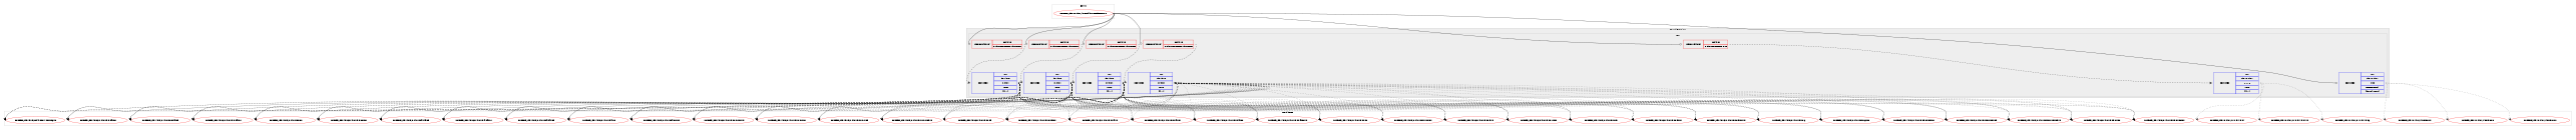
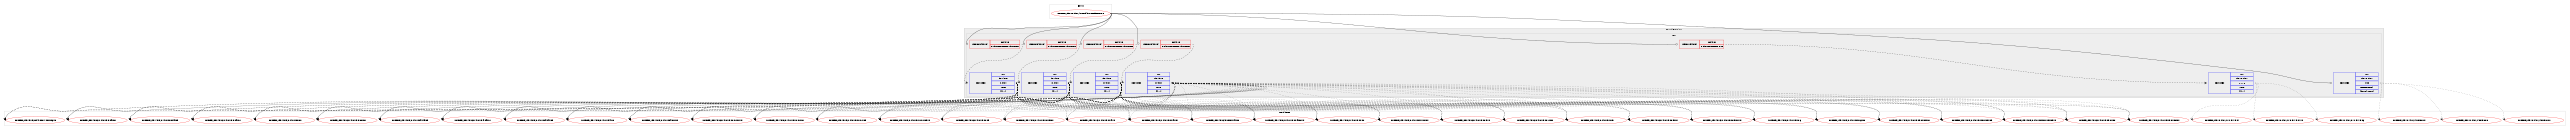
  digraph {
    compound=true
    concentrate=true
    fontname=Helvetica
    fontsize=10
    newrank=true
    rankdir=TB
    ranksep=1.5
    node [color=red fontname=Helvetica fontsize=10]
    edge [arrowhead=vee headport=w style=dotted tailport=e weight=100]
    n1 [label="portage://dev-python/importlib-metadata-8.5.0" width=4]
    n2 [color=blue label=<<TABLE BORDER="0" CELLBORDER="1" CELLSPACING="0" CELLPADDING="4" WIDTH="220"><TR><TD ROWSPAN="6" CELLPADDING="30">pack_dep</TD></TR><TR><TD WIDTH="110">run</TD></TR><TR><TD>dev-python</TD></TR><TR><TD>pypy3</TD></TR><TR><TD>none</TD></TR><TR><TD>[[],,,,]</TD></TR></TABLE>> shape=none]
    n3 [label=<<TABLE BORDER="0" CELLBORDER="1" CELLSPACING="0" CELLPADDING="4"><TR><TD ROWSPAN="3" CELLPADDING="10">use_conditional</TD></TR><TR><TD>positive</TD></TR><TR><TD>python_targets_pypy3</TD></TR></TABLE>> shape=none]
    n4 [color=blue label=<<TABLE BORDER="0" CELLBORDER="1" CELLSPACING="0" CELLPADDING="4" WIDTH="220"><TR><TD ROWSPAN="6" CELLPADDING="30">pack_dep</TD></TR><TR><TD WIDTH="110">run</TD></TR><TR><TD>dev-lang</TD></TR><TR><TD>python</TD></TR><TR><TD>none</TD></TR><TR><TD>[[],,,,]</TD></TR></TABLE>> shape=none]
    n5 [label=<<TABLE BORDER="0" CELLBORDER="1" CELLSPACING="0" CELLPADDING="4"><TR><TD ROWSPAN="3" CELLPADDING="10">use_conditional</TD></TR><TR><TD>positive</TD></TR><TR><TD>python_targets_python3_10</TD></TR></TABLE>> shape=none]
    n6 [color=blue label=<<TABLE BORDER="0" CELLBORDER="1" CELLSPACING="0" CELLPADDING="4" WIDTH="220"><TR><TD ROWSPAN="6" CELLPADDING="30">pack_dep</TD></TR><TR><TD WIDTH="110">run</TD></TR><TR><TD>dev-lang</TD></TR><TR><TD>python</TD></TR><TR><TD>none</TD></TR><TR><TD>[[],,,,]</TD></TR></TABLE>> shape=none]
    n7 [label=<<TABLE BORDER="0" CELLBORDER="1" CELLSPACING="0" CELLPADDING="4"><TR><TD ROWSPAN="3" CELLPADDING="10">use_conditional</TD></TR><TR><TD>positive</TD></TR><TR><TD>python_targets_python3_11</TD></TR></TABLE>> shape=none]
    n8 [color=blue label=<<TABLE BORDER="0" CELLBORDER="1" CELLSPACING="0" CELLPADDING="4" WIDTH="220"><TR><TD ROWSPAN="6" CELLPADDING="30">pack_dep</TD></TR><TR><TD WIDTH="110">run</TD></TR><TR><TD>dev-lang</TD></TR><TR><TD>python</TD></TR><TR><TD>none</TD></TR><TR><TD>[[],,,,]</TD></TR></TABLE>> shape=none]
    n9 [label=<<TABLE BORDER="0" CELLBORDER="1" CELLSPACING="0" CELLPADDING="4"><TR><TD ROWSPAN="3" CELLPADDING="10">use_conditional</TD></TR><TR><TD>positive</TD></TR><TR><TD>python_targets_python3_12</TD></TR></TABLE>> shape=none]
    n10 [color=blue label=<<TABLE BORDER="0" CELLBORDER="1" CELLSPACING="0" CELLPADDING="4" WIDTH="220"><TR><TD ROWSPAN="6" CELLPADDING="30">pack_dep</TD></TR><TR><TD WIDTH="110">run</TD></TR><TR><TD>dev-lang</TD></TR><TR><TD>python</TD></TR><TR><TD>none</TD></TR><TR><TD>[[],,,,]</TD></TR></TABLE>> shape=none]
    n11 [label=<<TABLE BORDER="0" CELLBORDER="1" CELLSPACING="0" CELLPADDING="4"><TR><TD ROWSPAN="3" CELLPADDING="10">use_conditional</TD></TR><TR><TD>positive</TD></TR><TR><TD>python_targets_python3_13</TD></TR></TABLE>> shape=none]
    n12 [color=blue label=<<TABLE BORDER="0" CELLBORDER="1" CELLSPACING="0" CELLPADDING="4" WIDTH="220"><TR><TD ROWSPAN="6" CELLPADDING="30">pack_dep</TD></TR><TR><TD WIDTH="110">run</TD></TR><TR><TD>dev-python</TD></TR><TR><TD>zipp</TD></TR><TR><TD>greaterequal</TD></TR><TR><TD>[[3,20],,,3.20]</TD></TR></TABLE>> shape=none]
    n13 [label="portage://dev-python/pypy3-7.3.17-r1" width=4]
    n14 [label="portage://dev-python/pypy3-7.3.17" width=4]
    n15 [label="portage://dev-python/pypy3-7.3.16" width=4]
    n16 [label="portage://dev-lang/python-3.13.0_rc2_p1" width=4]
    n17 [label="portage://dev-lang/python-3.13.0_rc2" width=4]
    n18 [label="portage://dev-lang/python-3.13.0_rc1_p3-r1" width=4]
    n19 [label="portage://dev-lang/python-3.13.0_rc1_p3" width=4]
    n20 [label="portage://dev-lang/python-3.13.0_rc1_p2" width=4]
    n21 [label="portage://dev-lang/python-3.12.6_p2" width=4]
    n22 [label="portage://dev-lang/python-3.12.6" width=4]
    n23 [label="portage://dev-lang/python-3.12.5_p1-r1" width=4]
    n24 [label="portage://dev-lang/python-3.12.5_p1" width=4]
    n25 [label="portage://dev-lang/python-3.12.5" width=4]
    n26 [label="portage://dev-lang/python-3.12.4_p3" width=4]
    n27 [label="portage://dev-lang/python-3.12.3-r1" width=4]
    n28 [label="portage://dev-lang/python-3.11.10_p1" width=4]
    n29 [label="portage://dev-lang/python-3.11.10" width=4]
    n30 [label="portage://dev-lang/python-3.11.9_p2-r1" width=4]
-   n31 [label="portage://dev-lang/python-3.11.9_p2" width=4]
+   n31 [label="portage://dev-lang/lang-3.11.9_p2" width=4]
    n32 [label="portage://dev-lang/python-3.11.9_p1" width=4]
    n33 [label="portage://dev-lang/python-3.11.9-r1" width=4]
    n34 [label="portage://dev-lang/python-3.10.15_p1" width=4]
    n35 [label="portage://dev-lang/python-3.10.15" width=4]
    n36 [label="portage://dev-lang/python-3.10.14_p3-r1" width=4]
    n37 [label="portage://dev-lang/python-3.10.14_p3" width=4]
    n38 [label="portage://dev-lang/python-3.10.14_p2" width=4]
    n39 [label="portage://dev-lang/python-3.10.14_p1-r1" width=4]
    n40 [label="portage://dev-lang/python-3.9.20_p1" width=4]
    n41 [label="portage://dev-lang/python-3.9.20" width=4]
    n42 [label="portage://dev-lang/python-3.9.19_p5" width=4]
    n43 [label="portage://dev-lang/python-3.9.19_p4" width=4]
    n44 [label="portage://dev-lang/python-3.9.19_p3" width=4]
    n45 [label="portage://dev-lang/python-3.8.20_p2" width=4]
    n46 [label="portage://dev-lang/python-3.8.20" width=4]
    n47 [label="portage://dev-lang/python-3.8.19_p4" width=4]
    n48 [label="portage://dev-lang/python-3.8.19_p3" width=4]
    n49 [label="portage://dev-lang/python-3.8.19_p2" width=4]
    n50 [label="portage://dev-lang/positive-2.7.18_p16-r2" width=4]
    n51 [label="portage://dev-python/zipp-3.20.2" width=4]
    n52 [label="portage://dev-python/zipp-3.20.1" width=4]
    n53 [label="portage://dev-python/zipp-3.20.0" width=4]
    subgraph cluster_1 {
      color=gray
      label=<<i>ebuild</i>>
      n1
    }
    subgraph cluster_2 {
      color=gray
      label=<<i>dependencies</i>>
      subgraph cluster_3 {
        color=gray
        fillcolor="#eeeeee"
        label=<<i>compile</i>>
        style=filled
      }
      subgraph cluster_4 {
        color=gray
        fillcolor="#eeeeee"
        label=<<i>compile and run</i>>
        style=filled
      }
      subgraph cluster_5 {
        color=gray
        fillcolor="#eeeeee"
        label=<<i>run</i>>
        style=filled
        subgraph sub_6 {
          color=gray
          fillcolor="#eeeeee"
          label=<<i>run</i>>
          style=filled
          n3
          subgraph sub_7 {
            color=gray
            fillcolor="#eeeeee"
            label=<<i>run</i>>
            style=filled
            n2
          }
        }
        subgraph sub_8 {
          color=gray
          fillcolor="#eeeeee"
          label=<<i>run</i>>
          style=filled
          n5
          subgraph sub_9 {
            color=gray
            fillcolor="#eeeeee"
            label=<<i>run</i>>
            style=filled
            n4
          }
        }
        subgraph sub_10 {
          color=gray
          fillcolor="#eeeeee"
          label=<<i>run</i>>
          style=filled
          n7
          subgraph sub_11 {
            color=gray
            fillcolor="#eeeeee"
            label=<<i>run</i>>
            style=filled
            n6
          }
        }
        subgraph sub_12 {
          color=gray
          fillcolor="#eeeeee"
          label=<<i>run</i>>
          style=filled
          n9
          subgraph sub_13 {
            color=gray
            fillcolor="#eeeeee"
            label=<<i>run</i>>
            style=filled
            n8
          }
        }
        subgraph sub_14 {
          color=gray
          fillcolor="#eeeeee"
          label=<<i>run</i>>
          style=filled
          n11
          subgraph sub_15 {
            color=gray
            fillcolor="#eeeeee"
            label=<<i>run</i>>
            style=filled
            n10
          }
        }
        subgraph sub_16 {
          color=gray
          fillcolor="#eeeeee"
          label=<<i>run</i>>
          style=filled
          n12
        }
      }
    }
    subgraph cluster_17 {
      color=gray
      label=<<i>candidates</i>>
      rank=same
      subgraph sub_18 {
        color=black
        label=<<i>candidates</i>>
        nodesep=1
        rank=same
        n13
        n14
        n15
      }
      subgraph sub_19 {
        color=black
        label=<<i>candidates</i>>
        nodesep=1
        rank=same
        n16
        n17
        n18
        n19
        n20
        n21
        n22
        n23
        n24
        n25
        n26
        n27
        n28
        n29
        n30
        n31
        n32
        n33
        n34
        n35
        n36
        n37
        n38
        n39
        n40
        n41
        n42
        n43
        n44
        n45
        n46
        n47
        n48
        n49
        n50
      }
      subgraph sub_20 {
        color=black
        label=<<i>candidates</i>>
        nodesep=1
        rank=same
        n16
        n17
        n18
        n19
        n20
        n21
        n22
        n23
        n24
        n25
        n26
        n27
        n28
        n29
        n30
        n31
        n32
        n33
        n34
        n35
        n36
        n37
        n38
        n39
        n40
        n41
        n42
        n43
        n44
        n45
        n46
        n47
        n48
        n49
        n50
      }
      subgraph sub_21 {
        color=black
        label=<<i>candidates</i>>
        nodesep=1
        rank=same
        n16
        n17
        n18
        n19
        n20
        n21
        n22
        n23
        n24
        n25
        n26
        n27
        n28
        n29
        n30
        n31
        n32
        n33
        n34
        n35
        n36
        n37
        n38
        n39
        n40
        n41
        n42
        n43
        n44
        n45
        n46
        n47
        n48
        n49
        n50
      }
      subgraph sub_22 {
        color=black
        label=<<i>candidates</i>>
        nodesep=1
        rank=same
        n16
        n17
        n18
        n19
        n20
        n21
        n22
        n23
        n24
        n25
        n26
        n27
        n28
        n29
        n30
        n31
        n32
        n33
        n34
        n35
        n36
        n37
        n38
        n39
        n40
        n41
        n42
        n43
        n44
        n45
        n46
        n47
        n48
        n49
        n50
      }
      subgraph sub_23 {
        color=black
        label=<<i>candidates</i>>
        nodesep=1
        rank=same
        n51
        n52
        n53
      }
    }
    n1 -> n3 [arrowhead=odot style=solid weight=20]
    n1 -> n5 [arrowhead=odot style=solid weight=20]
    n1 -> n7 [arrowhead=odot style=solid weight=20]
    n1 -> n9 [arrowhead=odot style=solid weight=20]
    n1 -> n11 [arrowhead=odot style=solid weight=20]
    n1 -> n12 [arrowhead=odot style=solid weight=20]
    n2 -> n13
    n2 -> n14
    n2 -> n15
    n3 -> n2 [style=dashed weight=20]
    n4 -> n16
    n4 -> n17
    n4 -> n18
    n4 -> n19
    n4 -> n20
    n4 -> n21
    n4 -> n22
    n4 -> n23
    n4 -> n24
    n4 -> n25
    n4 -> n26
    n4 -> n27
    n4 -> n28
    n4 -> n29
    n4 -> n30
    n4 -> n31
    n4 -> n32
    n4 -> n33
    n4 -> n34
    n4 -> n35
    n4 -> n36
    n4 -> n37
    n4 -> n38
    n4 -> n39
    n4 -> n40
    n4 -> n41
    n4 -> n42
    n4 -> n43
    n4 -> n44
    n4 -> n45
    n4 -> n46
    n4 -> n47
    n4 -> n48
    n4 -> n49
    n4 -> n50
    n5 -> n4 [style=dashed weight=20]
    n6 -> n16
    n6 -> n17
    n6 -> n18
    n6 -> n19
    n6 -> n20
    n6 -> n21
    n6 -> n22
    n6 -> n23
    n6 -> n24
    n6 -> n25
    n6 -> n26
    n6 -> n27
    n6 -> n28
    n6 -> n29
    n6 -> n30
    n6 -> n31
    n6 -> n32
    n6 -> n33
    n6 -> n34
    n6 -> n35
    n6 -> n36
    n6 -> n37
    n6 -> n38
    n6 -> n39
    n6 -> n40
    n6 -> n41
    n6 -> n42
    n6 -> n43
    n6 -> n44
    n6 -> n45
    n6 -> n46
    n6 -> n47
    n6 -> n48
    n6 -> n49
    n6 -> n50
    n7 -> n6 [style=dashed weight=20]
    n8 -> n16
    n8 -> n17
    n8 -> n18
    n8 -> n19
    n8 -> n20
    n8 -> n21
    n8 -> n22
    n8 -> n23
    n8 -> n24
    n8 -> n25
    n8 -> n26
    n8 -> n27
    n8 -> n28
    n8 -> n29
    n8 -> n30
    n8 -> n31
    n8 -> n32
    n8 -> n33
    n8 -> n34
    n8 -> n35
    n8 -> n36
    n8 -> n37
    n8 -> n38
    n8 -> n39
    n8 -> n40
    n8 -> n41
    n8 -> n42
    n8 -> n43
    n8 -> n44
    n8 -> n45
    n8 -> n46
    n8 -> n47
    n8 -> n48
    n8 -> n49
    n8 -> n50
    n9 -> n8 [style=dashed weight=20]
    n10 -> n16
    n10 -> n17
    n10 -> n18
    n10 -> n19
    n10 -> n20
    n10 -> n21
    n10 -> n22
    n10 -> n23
    n10 -> n24
    n10 -> n25
    n10 -> n26
    n10 -> n27
    n10 -> n28
    n10 -> n29
    n10 -> n30
    n10 -> n31
    n10 -> n32
    n10 -> n33
    n10 -> n34
    n10 -> n35
    n10 -> n36
    n10 -> n37
    n10 -> n38
    n10 -> n39
    n10 -> n40
    n10 -> n41
    n10 -> n42
    n10 -> n43
    n10 -> n44
    n10 -> n45
    n10 -> n46
    n10 -> n47
    n10 -> n48
    n10 -> n49
    n10 -> n50
    n11 -> n10 [style=dashed weight=20]
    n12 -> n51
    n12 -> n52
    n12 -> n53
  }
